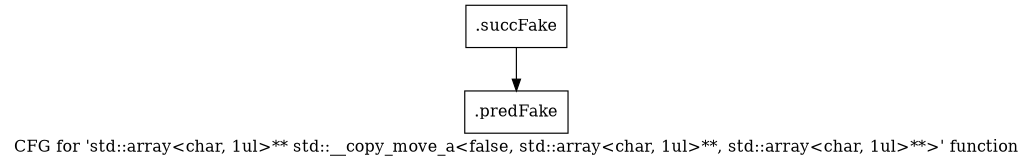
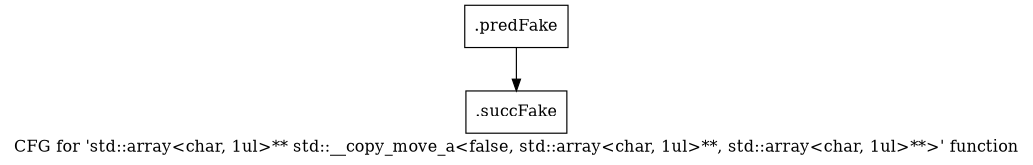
  digraph {
    label="CFG for 'std::array\<char, 1ul\>** std::__copy_move_a\<false, std::array\<char, 1ul\>**, std::array\<char, 1ul\>**\>' function"
    node [shape=record]
    n1 [label="{.predFake}"]
    n2 [filename="/home/akhilkushe/Xilinx/Vitis_HLS/2021.2/tps/lnx64/gcc-6.2.0/lib/gcc/x86_64-pc-linux-gnu/6.2.0/../../../../include/c++/6.2.0/bits/stl_algobase.h" label="{.succFake}" linenumber=385]
-   n2 -> n1 [execusionnum=0 filename="/home/akhilkushe/Xilinx/Vitis_HLS/2021.2/tps/lnx64/gcc-6.2.0/lib/gcc/x86_64-pc-linux-gnu/6.2.0/../../../../include/c++/6.2.0/bits/stl_algobase.h"]
+   n1 -> n2 [execusionnum=0 filename="/home/akhilkushe/Xilinx/Vitis_HLS/2021.2/tps/lnx64/gcc-6.2.0/lib/gcc/x86_64-pc-linux-gnu/6.2.0/../../../../include/c++/6.2.0/bits/stl_algobase.h"]
  }
